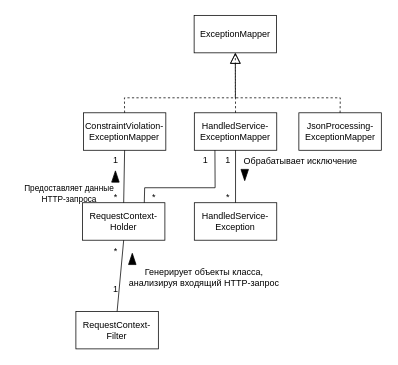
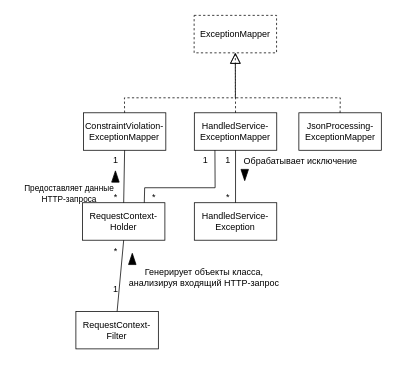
  <mxCell id="0" />
  <mxCell id="1" parent="0" />
  <mxCell id="2" value="HandledService-&lt;div&gt;Exception&lt;/div&gt;" style="html=1;whiteSpace=wrap;" parent="1" vertex="1"><mxGeometry x="258.25" y="270" width="110" height="50" as="geometry" /></mxCell>
  <mxCell id="3" value="ConstraintViolation-&lt;div&gt;ExceptionMapper&lt;/div&gt;" style="html=1;whiteSpace=wrap;" parent="1" vertex="1"><mxGeometry x="110.25" y="150" width="110" height="50" as="geometry" /></mxCell>
  <mxCell id="4" value="HandledService-&lt;div&gt;ExceptionMapper&lt;/div&gt;" style="html=1;whiteSpace=wrap;" parent="1" vertex="1"><mxGeometry x="258.25" y="150" width="110" height="50" as="geometry" /></mxCell>
  <mxCell id="5" value="JsonProcessing-&lt;div&gt;ExceptionMapper&lt;/div&gt;" style="html=1;whiteSpace=wrap;" parent="1" vertex="1"><mxGeometry x="397.75" y="150" width="110" height="50" as="geometry" /></mxCell>
- <mxCell id="6" value="ExceptionMapper" style="html=1;whiteSpace=wrap;" parent="1" vertex="1"><mxGeometry x="258" y="20" width="110" height="50" as="geometry" /></mxCell>
+ <mxCell id="6" value="ExceptionMapper" style="html=1;whiteSpace=wrap;dashed=1;" parent="1" vertex="1"><mxGeometry x="258" y="20" width="110" height="50" as="geometry" /></mxCell>
  <mxCell id="7" value="" style="endArrow=block;dashed=1;endFill=0;endSize=12;html=1;rounded=0;entryX=0.5;entryY=1;entryDx=0;entryDy=0;exitX=0.5;exitY=0;exitDx=0;exitDy=0;" parent="1" source="4" target="6" edge="1"><mxGeometry width="160" relative="1" as="geometry"><mxPoint x="18" y="100" as="sourcePoint" /><mxPoint x="178" y="100" as="targetPoint" /></mxGeometry></mxCell>
  <mxCell id="8" value="" style="endArrow=none;dashed=1;endFill=0;endSize=12;html=1;rounded=0;entryX=0.5;entryY=1;entryDx=0;entryDy=0;exitX=0.5;exitY=0;exitDx=0;exitDy=0;" parent="1" source="5" target="6" edge="1"><mxGeometry width="160" relative="1" as="geometry"><mxPoint x="-2" y="190" as="sourcePoint" /><mxPoint x="158" y="190" as="targetPoint" /><Array as="points"><mxPoint x="453" y="130" /><mxPoint x="313" y="130" /></Array></mxGeometry></mxCell>
  <mxCell id="9" value="" style="endArrow=block;dashed=1;endFill=0;endSize=12;html=1;rounded=0;entryX=0.5;entryY=1;entryDx=0;entryDy=0;exitX=0.5;exitY=0;exitDx=0;exitDy=0;" parent="1" source="3" target="6" edge="1"><mxGeometry width="160" relative="1" as="geometry"><mxPoint x="-62" y="140" as="sourcePoint" /><mxPoint x="98" y="140" as="targetPoint" /><Array as="points"><mxPoint x="165" y="130" /><mxPoint x="313" y="130" /></Array></mxGeometry></mxCell>
  <mxCell id="10" value="" style="endArrow=none;html=1;rounded=0;entryX=0.5;entryY=1;entryDx=0;entryDy=0;exitX=0.5;exitY=0;exitDx=0;exitDy=0;" parent="1" source="2" target="4" edge="1"><mxGeometry width="50" height="50" relative="1" as="geometry"><mxPoint x="158" y="300" as="sourcePoint" /><mxPoint x="208" y="250" as="targetPoint" /></mxGeometry></mxCell>
  <mxCell id="11" value="" style="triangle;whiteSpace=wrap;html=1;fillColor=#000000;rotation=90;" parent="1" vertex="1"><mxGeometry x="318" y="228" width="15" height="10" as="geometry" /></mxCell>
  <mxCell id="12" value="*" style="text;html=1;align=center;verticalAlign=middle;resizable=0;points=[];autosize=1;strokeColor=none;fillColor=none;" parent="1" vertex="1"><mxGeometry x="288" y="248" width="30" height="30" as="geometry" /></mxCell>
  <mxCell id="13" value="1" style="text;html=1;align=center;verticalAlign=middle;resizable=0;points=[];autosize=1;strokeColor=none;fillColor=none;" parent="1" vertex="1"><mxGeometry x="288.25" y="198" width="30" height="30" as="geometry" /></mxCell>
  <mxCell id="14" value="&amp;nbsp;Обрабатывает исключение" style="text;html=1;align=center;verticalAlign=middle;resizable=0;points=[];autosize=1;strokeColor=none;fillColor=none;" parent="1" vertex="1"><mxGeometry x="308" y="200" width="180" height="30" as="geometry" /></mxCell>
  <mxCell id="15" value="RequestContext-&lt;div&gt;Holder&lt;/div&gt;" style="html=1;whiteSpace=wrap;" parent="1" vertex="1"><mxGeometry x="109" y="270" width="110" height="50" as="geometry" /></mxCell>
  <mxCell id="16" value="" style="endArrow=none;html=1;rounded=0;entryX=0.25;entryY=1;entryDx=0;entryDy=0;exitX=0.75;exitY=0;exitDx=0;exitDy=0;" parent="1" source="15" target="4" edge="1"><mxGeometry width="50" height="50" relative="1" as="geometry"><mxPoint x="-32" y="240" as="sourcePoint" /><mxPoint x="18" y="190" as="targetPoint" /><Array as="points"><mxPoint x="192" y="250" /><mxPoint x="286" y="250" /></Array></mxGeometry></mxCell>
  <mxCell id="17" value="" style="endArrow=none;html=1;rounded=0;entryX=0.5;entryY=1;entryDx=0;entryDy=0;exitX=0.5;exitY=0;exitDx=0;exitDy=0;" parent="1" source="15" target="3" edge="1"><mxGeometry width="50" height="50" relative="1" as="geometry"><mxPoint x="-2" y="240" as="sourcePoint" /><mxPoint x="48" y="190" as="targetPoint" /></mxGeometry></mxCell>
  <mxCell id="18" value="*" style="text;html=1;align=center;verticalAlign=middle;resizable=0;points=[];autosize=1;strokeColor=none;fillColor=none;" parent="1" vertex="1"><mxGeometry x="138" y="248" width="30" height="30" as="geometry" /></mxCell>
  <mxCell id="19" value="*" style="text;html=1;align=center;verticalAlign=middle;resizable=0;points=[];autosize=1;strokeColor=none;fillColor=none;" parent="1" vertex="1"><mxGeometry x="189" y="248" width="30" height="30" as="geometry" /></mxCell>
  <mxCell id="20" value="1" style="text;html=1;align=center;verticalAlign=middle;resizable=0;points=[];autosize=1;strokeColor=none;fillColor=none;" parent="1" vertex="1"><mxGeometry x="138" y="198" width="30" height="30" as="geometry" /></mxCell>
  <mxCell id="21" value="1" style="text;html=1;align=center;verticalAlign=middle;resizable=0;points=[];autosize=1;strokeColor=none;fillColor=none;" parent="1" vertex="1"><mxGeometry x="258.25" y="198" width="30" height="30" as="geometry" /></mxCell>
  <mxCell id="22" value="" style="triangle;whiteSpace=wrap;html=1;fillColor=#000000;rotation=-90;" parent="1" vertex="1"><mxGeometry x="145.5" y="230" width="15" height="10" as="geometry" /></mxCell>
  <mxCell id="23" value="Предоставляет данные&lt;div&gt;HTTP-запроса&lt;/div&gt;" style="text;html=1;align=center;verticalAlign=middle;resizable=0;points=[];autosize=1;strokeColor=none;fillColor=none;fontSize=11;" parent="1" vertex="1"><mxGeometry x="20.5" y="238" width="140" height="40" as="geometry" /></mxCell>
  <mxCell id="24" value="RequestContext-&lt;div&gt;Filter&lt;/div&gt;" style="html=1;whiteSpace=wrap;" parent="1" vertex="1"><mxGeometry x="100.25" y="415" width="110" height="50" as="geometry" /></mxCell>
  <mxCell id="25" value="" style="endArrow=none;html=1;rounded=0;exitX=0.5;exitY=0;exitDx=0;exitDy=0;entryX=0.5;entryY=1;entryDx=0;entryDy=0;" parent="1" source="24" target="15" edge="1"><mxGeometry width="50" height="50" relative="1" as="geometry"><mxPoint x="18" y="420" as="sourcePoint" /><mxPoint x="68" y="370" as="targetPoint" /></mxGeometry></mxCell>
  <mxCell id="26" value="" style="triangle;whiteSpace=wrap;html=1;fillColor=#000000;rotation=-90;" parent="1" vertex="1"><mxGeometry x="168" y="340" width="15" height="10" as="geometry" /></mxCell>
  <mxCell id="27" value="1" style="text;html=1;align=center;verticalAlign=middle;resizable=0;points=[];autosize=1;strokeColor=none;fillColor=none;" parent="1" vertex="1"><mxGeometry x="138" y="370" width="30" height="30" as="geometry" /></mxCell>
  <mxCell id="28" value="*" style="text;html=1;align=center;verticalAlign=middle;resizable=0;points=[];autosize=1;strokeColor=none;fillColor=none;" parent="1" vertex="1"><mxGeometry x="138" y="320" width="30" height="30" as="geometry" /></mxCell>
  <mxCell id="29" value="Генерирует объекты класса,&lt;div&gt;анализируя входящий HTTP-запрос&lt;/div&gt;" style="text;html=1;align=center;verticalAlign=middle;resizable=0;points=[];autosize=1;strokeColor=none;fillColor=none;" parent="1" vertex="1"><mxGeometry x="160.5" y="350" width="220" height="40" as="geometry" /></mxCell>
